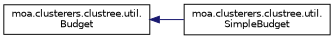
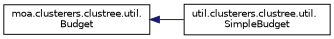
  digraph {
    rankdir=LR
    node [color=black fillcolor=white fontname=Helvetica fontsize=10 shape=record style=filled]
    n1 [height=0.2 label="moa.clusterers.clustree.util.\lBudget" width=0.4]
-   n2 [height=0.2 label="moa.clusterers.clustree.util.\lSimpleBudget" width=0.4]
+   n2 [height=0.2 label="util.clusterers.clustree.util.\lSimpleBudget" width=0.4]
    n1 -> n2 [color=midnightblue dir=back fontname=Helvetica fontsize=10 labelfontname=Helvetica labelfontsize=10 style=solid]
  }
